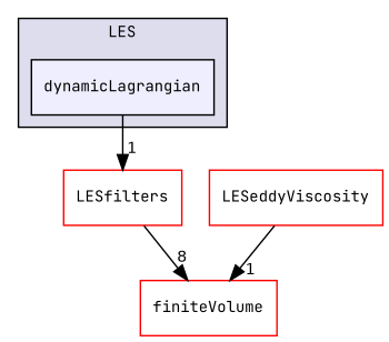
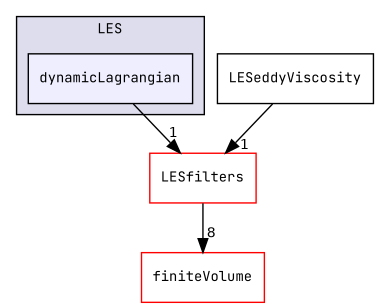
  digraph {
    compound=true
    fontname="JetBrains Mono"
    node [fontname="JetBrains Mono" fontsize=10 shape=box]
    edge [fontname="JetBrains Mono" headlabel=1 labeldistance=1.5 labelfontname=Helvetica labelfontsize=10]
    n1 [fillcolor="#eeeeff" label=dynamicLagrangian pencolor=black style=filled]
    n2 [color=red label=LESfilters]
    n3 [color=red label=finiteVolume]
-   n4 [label=LESeddyViscosity color=red]
+   n4 [label=LESeddyViscosity]
    subgraph cluster_1 {
      bgcolor="#ddddee"
      fontsize=10
      label=LES
      pencolor=black
      n1
    }
    n1 -> n2
    n2 -> n3 [headlabel=8]
-   n4 -> n3
+   n4 -> n2
  }
